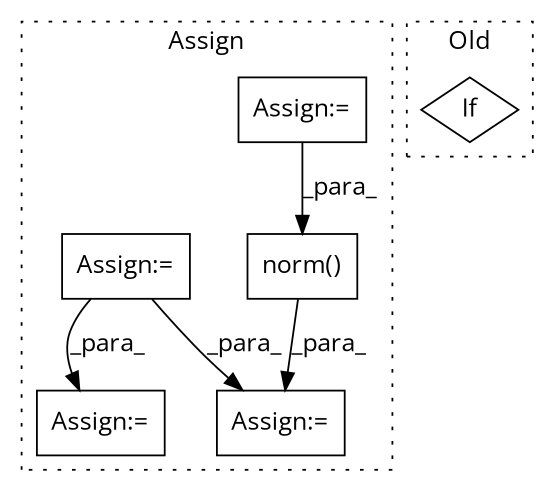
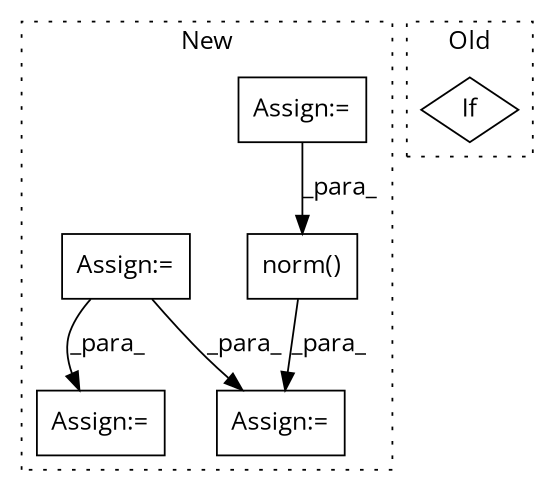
  digraph {
    fontname="Open Sans"
    node [a=68 l=3 shape=box fontname="Open Sans"]
    edge [fontname="Open Sans"]
    n1 [a=75 l="15,1" label="norm()" s="12309,12334"]
    n2 [l=4 label="Assign:=" s=12305]
    n3 [label="Assign:=" s=12192]
    n4 [label="Assign:=" s=12238]
    n5 [label="Assign:=" s=12384]
    n6 [a=96 label=If s=12087 shape=diamond]
    subgraph cluster_1 {
-     label=Assign
+     label=New
      style=dotted
      n1
      n2
      n3
      n4
      n5
    }
    subgraph cluster_2 {
      label=Old
      style=dotted
      n6
    }
    n1 -> n2 [label=_para_]
    n3 -> n1 [label=_para_]
    n4 -> n2 [label=_para_]
    n4 -> n5 [label=_para_]
  }
